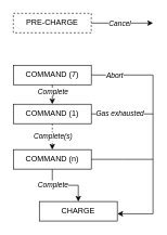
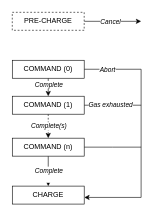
  <mxCell id="0" />
  <mxCell id="1" parent="0" />
  <mxCell id="2" style="edgeStyle=orthogonalEdgeStyle;rounded=0;orthogonalLoop=1;jettySize=auto;html=1;" parent="1" source="4" edge="1"><mxGeometry relative="1" as="geometry"><mxPoint x="235" y="35" as="targetPoint" /></mxGeometry></mxCell>
  <mxCell id="3" value="&lt;i&gt;Cancel&lt;/i&gt;" style="edgeLabel;html=1;align=center;verticalAlign=middle;resizable=0;points=[];" parent="2" vertex="1" connectable="0"><mxGeometry x="-0.268" y="1" relative="1" as="geometry"><mxPoint x="8" y="1" as="offset" /></mxGeometry></mxCell>
  <mxCell id="4" value="PRE-CHARGE" style="rounded=0;whiteSpace=wrap;html=1;dashed=1;" parent="1" vertex="1"><mxGeometry x="20" y="20" width="120" height="30" as="geometry" /></mxCell>
  <mxCell id="5" style="edgeStyle=orthogonalEdgeStyle;rounded=0;orthogonalLoop=1;jettySize=auto;html=1;entryX=0.5;entryY=0;entryDx=0;entryDy=0;" parent="1" target="12" edge="1"><mxGeometry relative="1" as="geometry"><mxPoint x="80" y="130" as="sourcePoint" /></mxGeometry></mxCell>
  <mxCell id="6" style="edgeStyle=orthogonalEdgeStyle;rounded=0;orthogonalLoop=1;jettySize=auto;html=1;entryX=1.002;entryY=0.63;entryDx=0;entryDy=0;entryPerimeter=0;" parent="1" source="8" target="16" edge="1"><mxGeometry relative="1" as="geometry"><Array as="points"><mxPoint x="235" y="115" /><mxPoint x="235" y="329" /></Array></mxGeometry></mxCell>
  <mxCell id="7" value="&lt;i&gt;Abort&lt;/i&gt;" style="edgeLabel;html=1;align=center;verticalAlign=middle;resizable=0;points=[];" parent="6" vertex="1" connectable="0"><mxGeometry x="-0.852" relative="1" as="geometry"><mxPoint x="8" as="offset" /></mxGeometry></mxCell>
- <mxCell id="8" value="COMMAND (7)" style="rounded=0;whiteSpace=wrap;html=1;" parent="1" vertex="1"><mxGeometry x="20" y="100" width="120" height="30" as="geometry" /></mxCell>
+ <mxCell id="8" value="COMMAND (0)" style="rounded=0;whiteSpace=wrap;html=1;" parent="1" vertex="1"><mxGeometry x="20" y="100" width="120" height="30" as="geometry" /></mxCell>
  <mxCell id="9" style="edgeStyle=orthogonalEdgeStyle;rounded=0;orthogonalLoop=1;jettySize=auto;html=1;entryX=0.5;entryY=0;entryDx=0;entryDy=0;dashed=1;" parent="1" source="12" target="15" edge="1"><mxGeometry relative="1" as="geometry" /></mxCell>
  <mxCell id="10" value="&lt;i&gt;Complete(s)&lt;/i&gt;" style="edgeLabel;html=1;align=center;verticalAlign=middle;resizable=0;points=[];" parent="9" vertex="1" connectable="0"><mxGeometry x="-0.043" y="1" relative="1" as="geometry"><mxPoint x="-1" as="offset" /></mxGeometry></mxCell>
  <mxCell id="11" value="&lt;i&gt;Gas exhausted&lt;/i&gt;" style="edgeStyle=orthogonalEdgeStyle;rounded=0;orthogonalLoop=1;jettySize=auto;html=1;endArrow=none;endFill=0;" parent="1" source="12" edge="1"><mxGeometry x="-0.072" relative="1" as="geometry"><mxPoint x="235" y="175" as="targetPoint" /><mxPoint as="offset" /></mxGeometry></mxCell>
  <mxCell id="12" value="COMMAND (1)" style="rounded=0;whiteSpace=wrap;html=1;" parent="1" vertex="1"><mxGeometry x="20" y="160" width="120" height="30" as="geometry" /></mxCell>
  <mxCell id="13" style="edgeStyle=orthogonalEdgeStyle;rounded=0;orthogonalLoop=1;jettySize=auto;html=1;entryX=0.5;entryY=0;entryDx=0;entryDy=0;" parent="1" source="15" target="16" edge="1"><mxGeometry relative="1" as="geometry" /></mxCell>
  <mxCell id="14" value="" style="edgeStyle=orthogonalEdgeStyle;rounded=0;orthogonalLoop=1;jettySize=auto;html=1;endArrow=none;endFill=0;" parent="1" source="15" edge="1"><mxGeometry relative="1" as="geometry"><mxPoint x="235" y="245" as="targetPoint" /></mxGeometry></mxCell>
  <mxCell id="15" value="COMMAND (n)" style="rounded=0;whiteSpace=wrap;html=1;" parent="1" vertex="1"><mxGeometry x="20" y="230" width="120" height="30" as="geometry" /></mxCell>
- <mxCell id="16" value="CHARGE" style="rounded=0;whiteSpace=wrap;html=1;" parent="1" vertex="1"><mxGeometry x="60" y="310" width="120" height="30" as="geometry" /></mxCell>
+ <mxCell id="16" value="CHARGE" style="rounded=0;whiteSpace=wrap;html=1;" parent="1" vertex="1"><mxGeometry x="20" y="310" width="120" height="30" as="geometry" /></mxCell>
  <mxCell id="17" value="&lt;i&gt;Complete&lt;/i&gt;" style="edgeLabel;html=1;align=center;verticalAlign=middle;resizable=0;points=[];" vertex="1" connectable="0" parent="1"><mxGeometry x="80" y="140" as="geometry" /></mxCell>
  <mxCell id="18" value="&lt;i&gt;Complete&lt;br&gt;&lt;br&gt;&lt;/i&gt;" style="edgeLabel;html=1;align=center;verticalAlign=middle;resizable=0;points=[];" vertex="1" connectable="0" parent="1"><mxGeometry x="80" y="290" as="geometry" /></mxCell>
